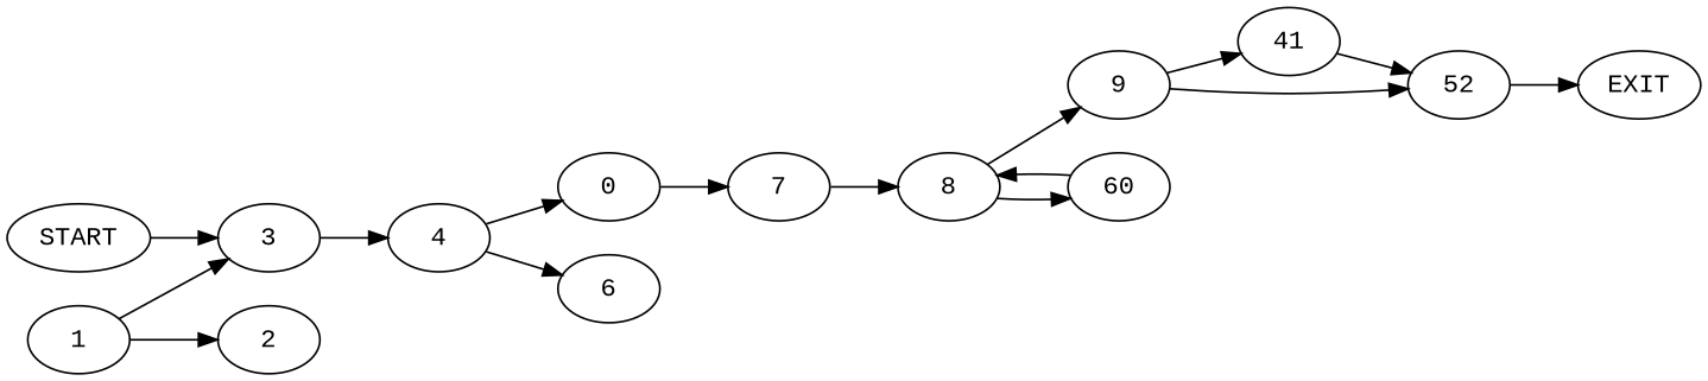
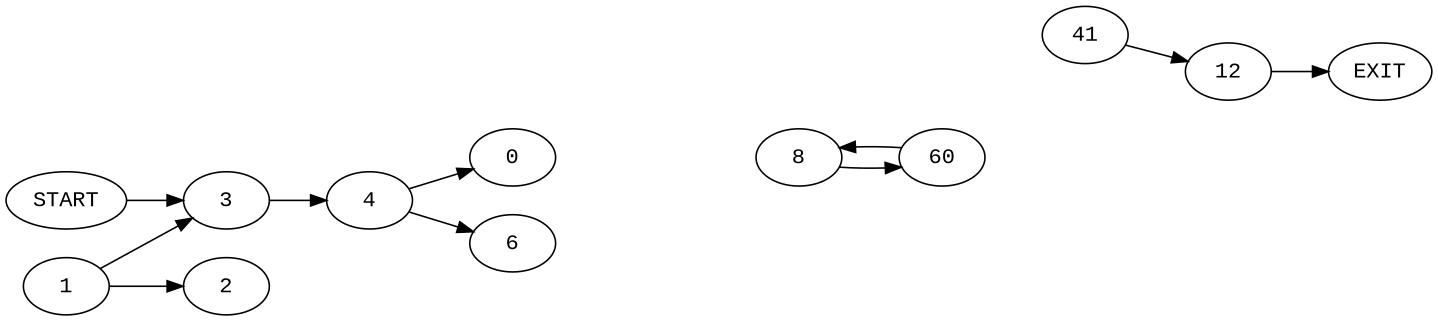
  digraph {
    fontname="Liberation Mono"
    rankdir=LR
    node [fontname="Liberation Mono"]
    edge [fontname="Liberation Mono"]
    n1 [label=START]
    3
    1
    2
    n5 [label=EXIT]
    4
    n7 [label=0]
    6
-   7
    8
-   9
    n12 [label=60]
    n13 [label=41]
-   12 [label=52]
+   12
    n1 -> 3
    3 -> 4
    1 -> 3
    1 -> 2
    4 -> n7
    4 -> 6
-   n7 -> 7
-   7 -> 8
-   8 -> 9
    8 -> n12
-   9 -> n13
-   9 -> 12
    n12 -> 8
    n13 -> 12
    12 -> n5
  }
